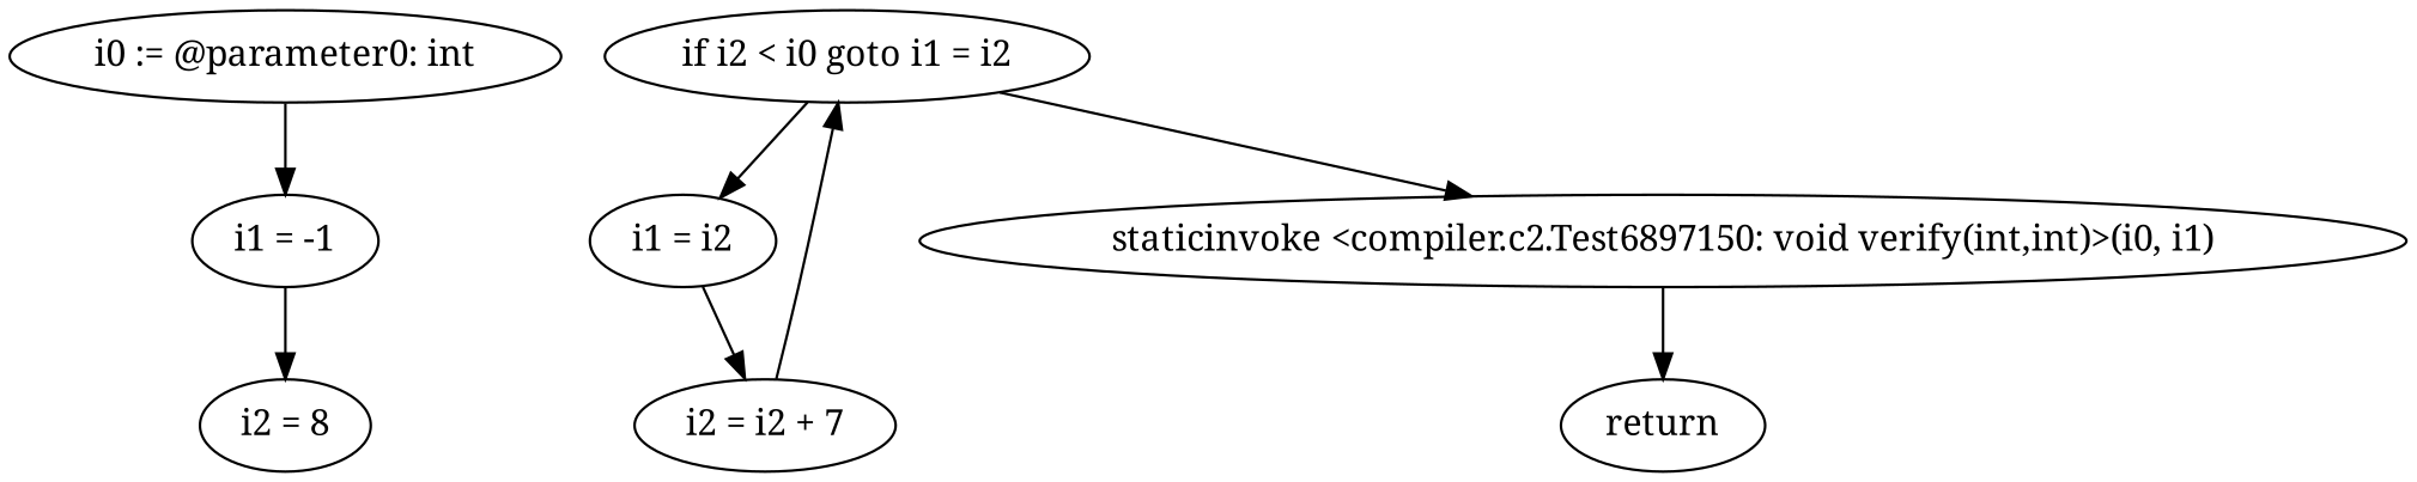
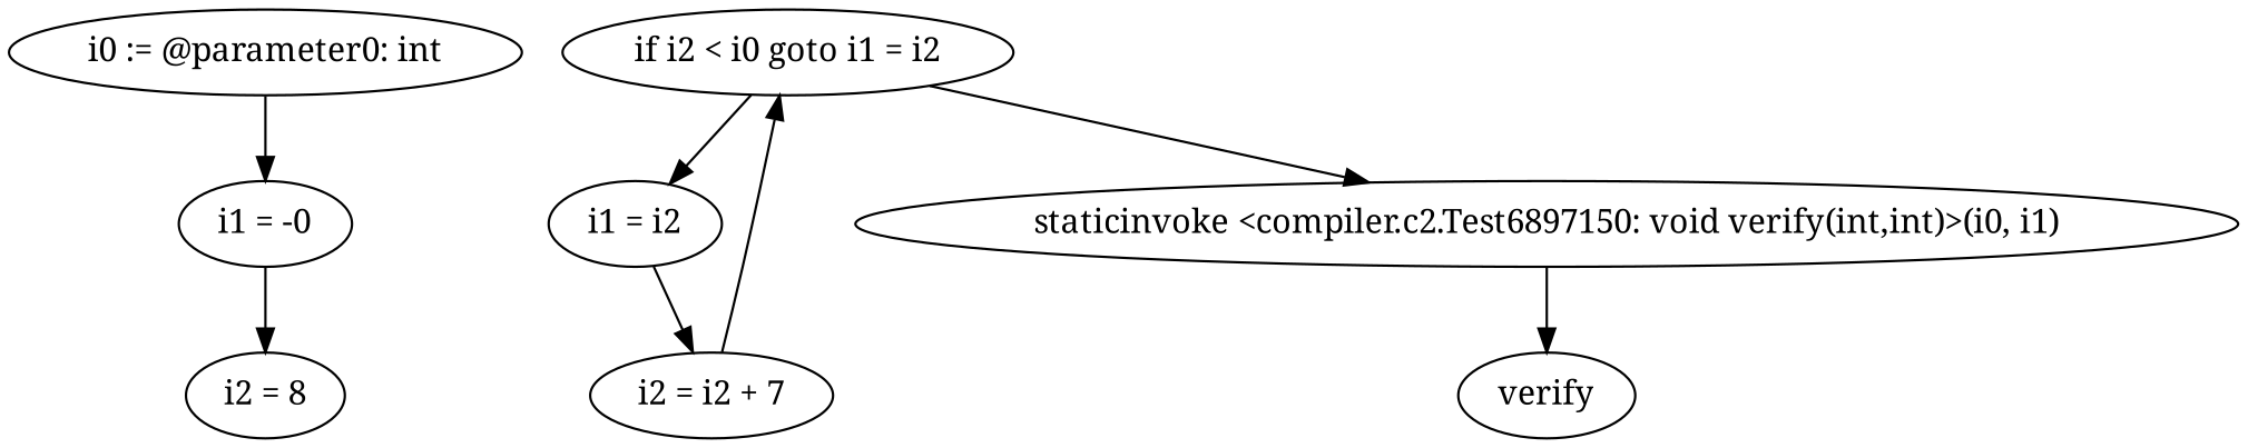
  digraph {
    fontname="Noto Serif"
    node [fontname="Noto Serif"]
    edge [fontname="Noto Serif"]
    "i0 := @parameter0: int"
-   "i1 = -1"
+   "i1 = -1" [label="i1 = -0"]
    n3 [label="i2 = 8"]
    "if i2 < i0 goto i1 = i2"
    "i1 = i2"
    "staticinvoke <compiler.c2.Test6897150: void verify(int,int)>(i0, i1)"
    n7 [label="i2 = i2 + 7"]
-   return
+   return [label=verify]
    "i0 := @parameter0: int" -> "i1 = -1"
    "i1 = -1" -> n3
    "if i2 < i0 goto i1 = i2" -> "i1 = i2"
    "if i2 < i0 goto i1 = i2" -> "staticinvoke <compiler.c2.Test6897150: void verify(int,int)>(i0, i1)"
    "i1 = i2" -> n7
    "staticinvoke <compiler.c2.Test6897150: void verify(int,int)>(i0, i1)" -> return
    n7 -> "if i2 < i0 goto i1 = i2"
  }
